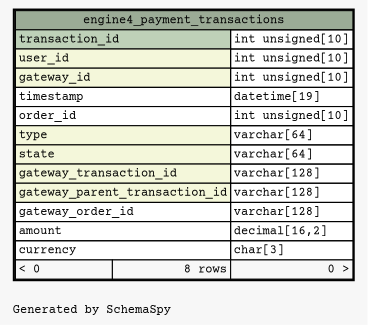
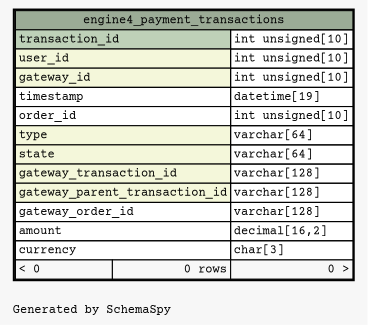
  digraph {
    bgcolor="#f7f7f7"
    fontname="Courier Prime"
    fontsize=11
    label="\nGenerated by SchemaSpy"
    labeljust=l
    nodesep=0.18
    rankdir=TB
    ranksep=0.46
-   n1 [fontname="Courier Prime" fontsize=11 label=<     <TABLE BORDER="2" CELLBORDER="1" CELLSPACING="0" BGCOLOR="#ffffff">       <TR><TD COLSPAN="3" BGCOLOR="#9bab96" ALIGN="CENTER">engine4_payment_transactions</TD></TR>       <TR><TD PORT="transaction_id" COLSPAN="2" BGCOLOR="#bed1b8" ALIGN="LEFT">transaction_id</TD><TD PORT="transaction_id.type" ALIGN="LEFT">int unsigned[10]</TD></TR>       <TR><TD PORT="user_id" COLSPAN="2" BGCOLOR="#f4f7da" ALIGN="LEFT">user_id</TD><TD PORT="user_id.type" ALIGN="LEFT">int unsigned[10]</TD></TR>       <TR><TD PORT="gateway_id" COLSPAN="2" BGCOLOR="#f4f7da" ALIGN="LEFT">gateway_id</TD><TD PORT="gateway_id.type" ALIGN="LEFT">int unsigned[10]</TD></TR>       <TR><TD PORT="timestamp" COLSPAN="2" ALIGN="LEFT">timestamp</TD><TD PORT="timestamp.type" ALIGN="LEFT">datetime[19]</TD></TR>       <TR><TD PORT="order_id" COLSPAN="2" ALIGN="LEFT">order_id</TD><TD PORT="order_id.type" ALIGN="LEFT">int unsigned[10]</TD></TR>       <TR><TD PORT="type" COLSPAN="2" BGCOLOR="#f4f7da" ALIGN="LEFT">type</TD><TD PORT="type.type" ALIGN="LEFT">varchar[64]</TD></TR>       <TR><TD PORT="state" COLSPAN="2" BGCOLOR="#f4f7da" ALIGN="LEFT">state</TD><TD PORT="state.type" ALIGN="LEFT">varchar[64]</TD></TR>       <TR><TD PORT="gateway_transaction_id" COLSPAN="2" BGCOLOR="#f4f7da" ALIGN="LEFT">gateway_transaction_id</TD><TD PORT="gateway_transaction_id.type" ALIGN="LEFT">varchar[128]</TD></TR>       <TR><TD PORT="gateway_parent_transaction_id" COLSPAN="2" BGCOLOR="#f4f7da" ALIGN="LEFT">gateway_parent_transaction_id</TD><TD PORT="gateway_parent_transaction_id.type" ALIGN="LEFT">varchar[128]</TD></TR>       <TR><TD PORT="gateway_order_id" COLSPAN="2" ALIGN="LEFT">gateway_order_id</TD><TD PORT="gateway_order_id.type" ALIGN="LEFT">varchar[128]</TD></TR>       <TR><TD PORT="amount" COLSPAN="2" ALIGN="LEFT">amount</TD><TD PORT="amount.type" ALIGN="LEFT">decimal[16,2]</TD></TR>       <TR><TD PORT="currency" COLSPAN="2" ALIGN="LEFT">currency</TD><TD PORT="currency.type" ALIGN="LEFT">char[3]</TD></TR>       <TR><TD ALIGN="LEFT" BGCOLOR="#f7f7f7">&lt; 0</TD><TD ALIGN="RIGHT" BGCOLOR="#f7f7f7">8 rows</TD><TD ALIGN="RIGHT" BGCOLOR="#f7f7f7">0 &gt;</TD></TR>     </TABLE>> shape=plaintext]
+   n1 [fontname="Courier Prime" fontsize=11 label=<     <TABLE BORDER="2" CELLBORDER="1" CELLSPACING="0" BGCOLOR="#ffffff">       <TR><TD COLSPAN="3" BGCOLOR="#9bab96" ALIGN="CENTER">engine4_payment_transactions</TD></TR>       <TR><TD PORT="transaction_id" COLSPAN="2" BGCOLOR="#bed1b8" ALIGN="LEFT">transaction_id</TD><TD PORT="transaction_id.type" ALIGN="LEFT">int unsigned[10]</TD></TR>       <TR><TD PORT="user_id" COLSPAN="2" BGCOLOR="#f4f7da" ALIGN="LEFT">user_id</TD><TD PORT="user_id.type" ALIGN="LEFT">int unsigned[10]</TD></TR>       <TR><TD PORT="gateway_id" COLSPAN="2" BGCOLOR="#f4f7da" ALIGN="LEFT">gateway_id</TD><TD PORT="gateway_id.type" ALIGN="LEFT">int unsigned[10]</TD></TR>       <TR><TD PORT="timestamp" COLSPAN="2" ALIGN="LEFT">timestamp</TD><TD PORT="timestamp.type" ALIGN="LEFT">datetime[19]</TD></TR>       <TR><TD PORT="order_id" COLSPAN="2" ALIGN="LEFT">order_id</TD><TD PORT="order_id.type" ALIGN="LEFT">int unsigned[10]</TD></TR>       <TR><TD PORT="type" COLSPAN="2" BGCOLOR="#f4f7da" ALIGN="LEFT">type</TD><TD PORT="type.type" ALIGN="LEFT">varchar[64]</TD></TR>       <TR><TD PORT="state" COLSPAN="2" BGCOLOR="#f4f7da" ALIGN="LEFT">state</TD><TD PORT="state.type" ALIGN="LEFT">varchar[64]</TD></TR>       <TR><TD PORT="gateway_transaction_id" COLSPAN="2" BGCOLOR="#f4f7da" ALIGN="LEFT">gateway_transaction_id</TD><TD PORT="gateway_transaction_id.type" ALIGN="LEFT">varchar[128]</TD></TR>       <TR><TD PORT="gateway_parent_transaction_id" COLSPAN="2" BGCOLOR="#f4f7da" ALIGN="LEFT">gateway_parent_transaction_id</TD><TD PORT="gateway_parent_transaction_id.type" ALIGN="LEFT">varchar[128]</TD></TR>       <TR><TD PORT="gateway_order_id" COLSPAN="2" ALIGN="LEFT">gateway_order_id</TD><TD PORT="gateway_order_id.type" ALIGN="LEFT">varchar[128]</TD></TR>       <TR><TD PORT="amount" COLSPAN="2" ALIGN="LEFT">amount</TD><TD PORT="amount.type" ALIGN="LEFT">decimal[16,2]</TD></TR>       <TR><TD PORT="currency" COLSPAN="2" ALIGN="LEFT">currency</TD><TD PORT="currency.type" ALIGN="LEFT">char[3]</TD></TR>       <TR><TD ALIGN="LEFT" BGCOLOR="#f7f7f7">&lt; 0</TD><TD ALIGN="RIGHT" BGCOLOR="#f7f7f7">0 rows</TD><TD ALIGN="RIGHT" BGCOLOR="#f7f7f7">0 &gt;</TD></TR>     </TABLE>> shape=plaintext]
  }
